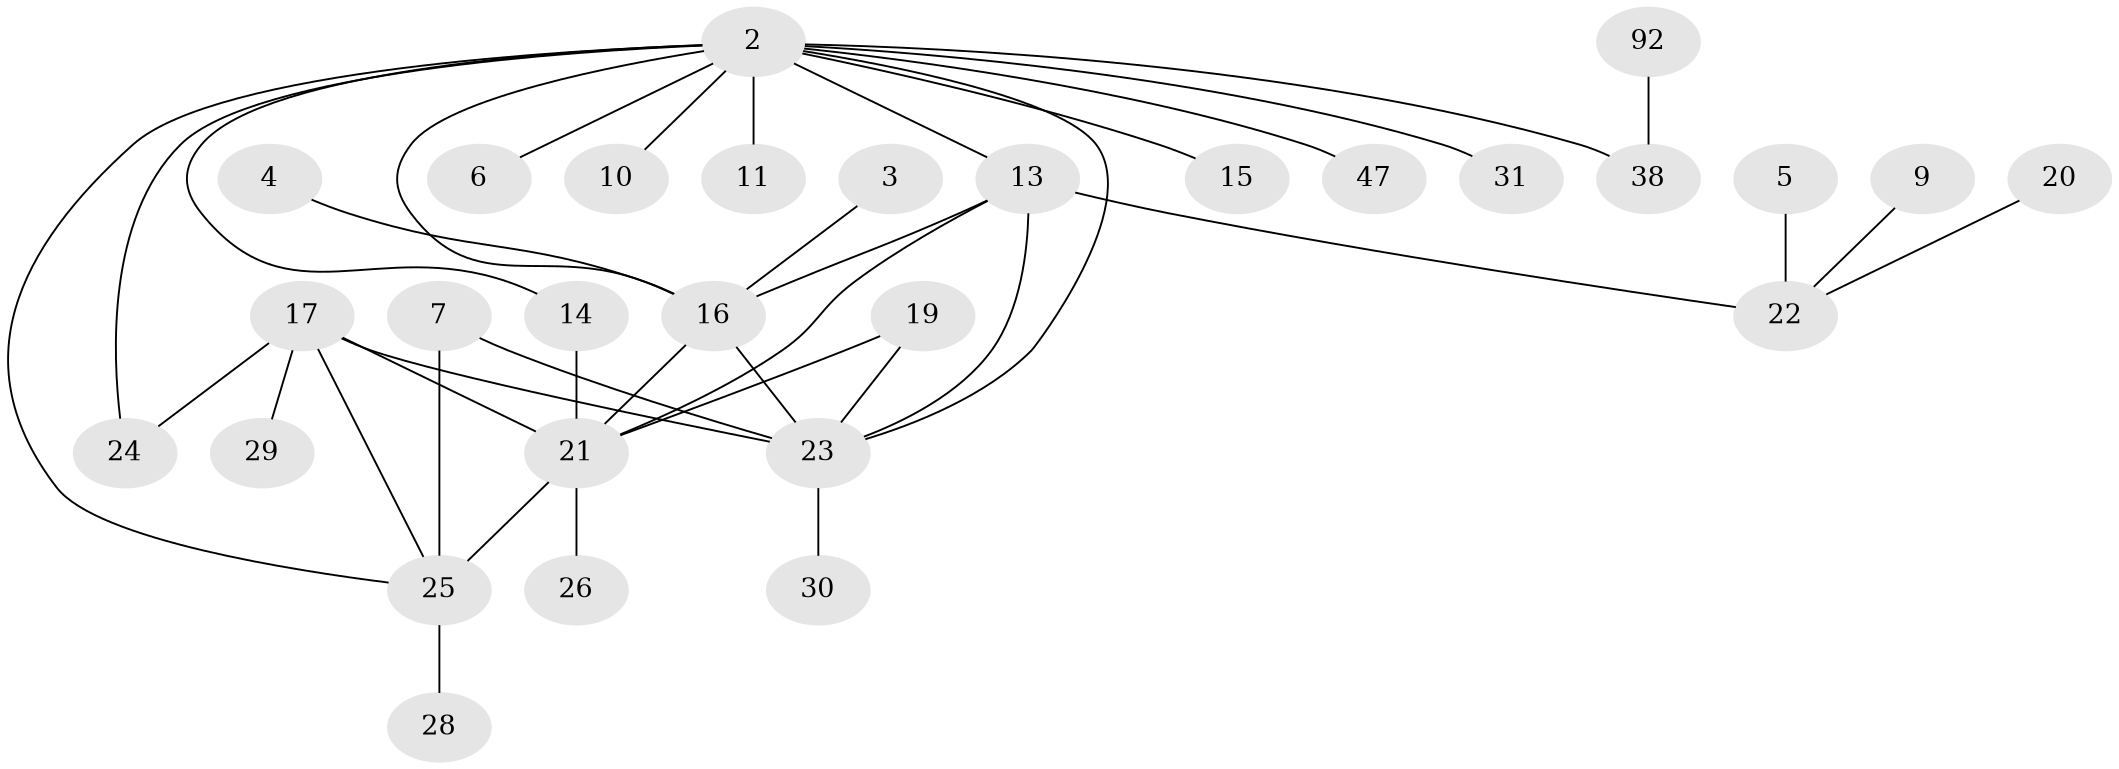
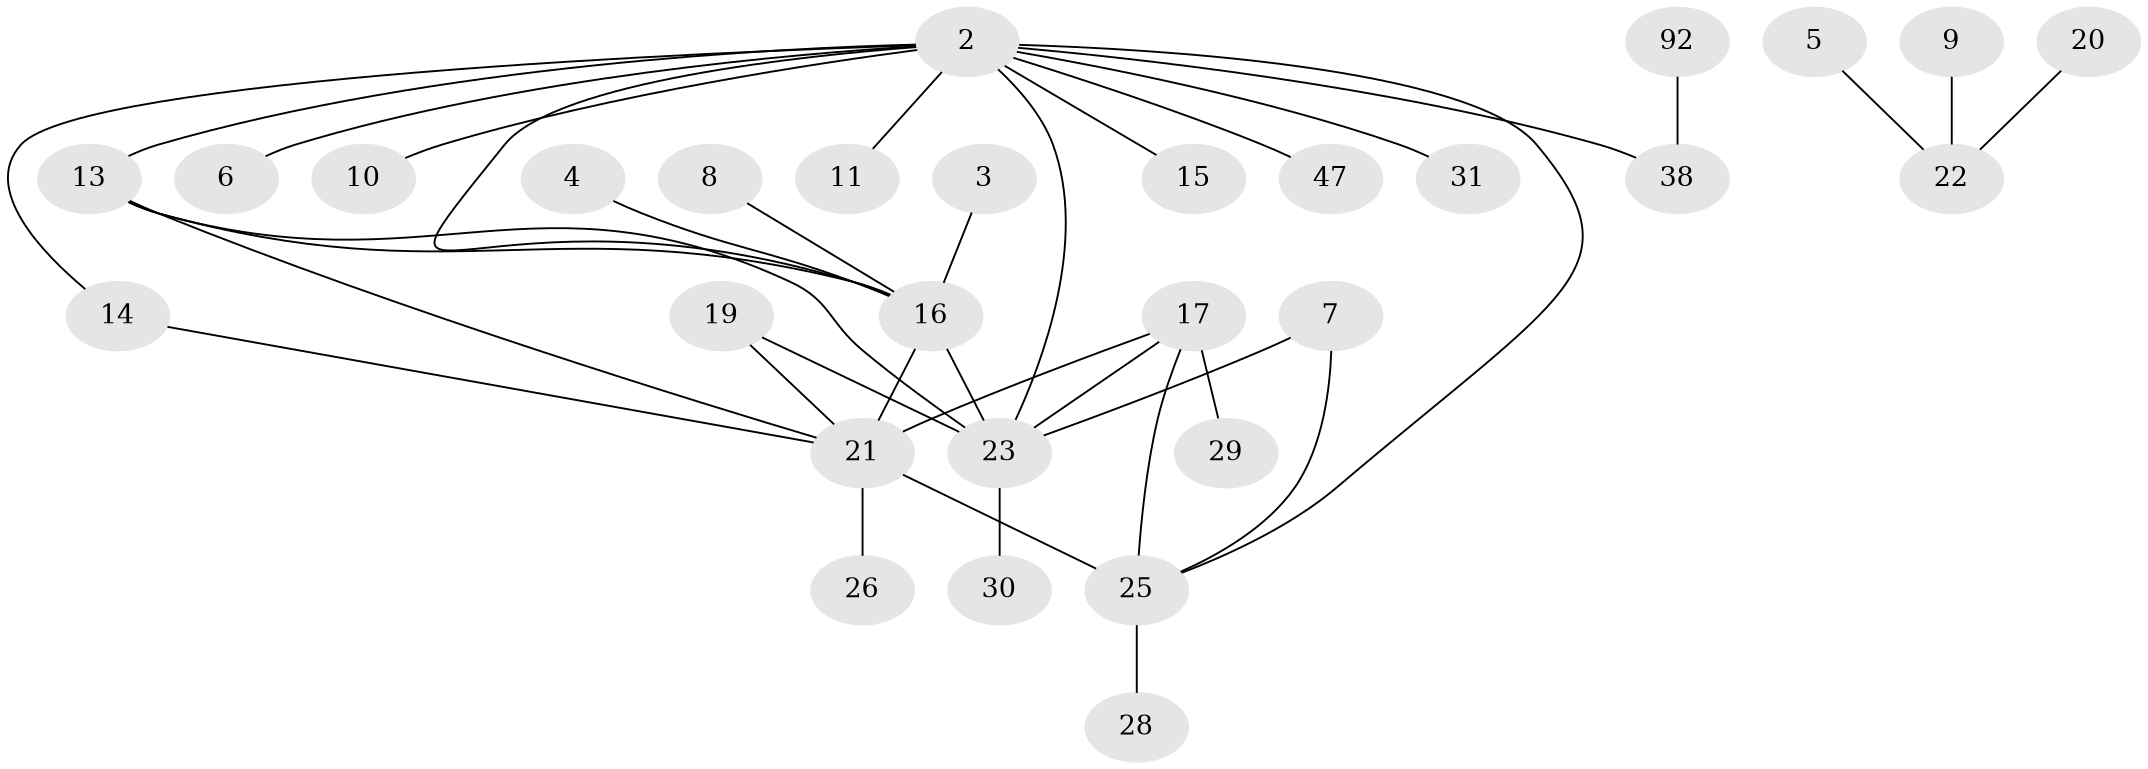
  graph {
    node [color=gray90 style=filled]
    edge [weight=1.0]
    13
    16
    23
    22
    21
    2
    6
    10
    11
    14
    15
    n12 [label=38]
-   24
    25
    n15 [label=47]
    31
    30
    28
    3
    4
    5
    7
+   8
    9
    n25 [label=92]
    26
    17
    29
    19
    20
    13 -- 16
    13 -- 23
-   13 -- 22 [weight=2.0]
    13 -- 21
    16 -- 23 [weight=2.0]
    16 -- 21
    23 -- 30
    21 -- 25 [weight=2.0]
    21 -- 26
    2 -- 13
    2 -- 16 [weight=2.0]
    2 -- 23 [weight=2.0]
    2 -- 6
    2 -- 10
    2 -- 11
    2 -- 14
    2 -- 15
    2 -- n12
-   2 -- 24
    2 -- 25
    2 -- n15
    2 -- 31
    14 -- 21
    25 -- 28
    3 -- 16
    4 -- 16
    5 -- 22
    7 -- 23
    7 -- 25
+   8 -- 16
    9 -- 22
    n25 -- n12
    17 -- 23 [weight=2.0]
    17 -- 21
-   17 -- 24
    17 -- 25
    17 -- 29
    19 -- 23 [weight=2.0]
    19 -- 21
    20 -- 22
  }
